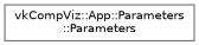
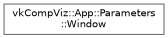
  digraph {
    rankdir=TB
-   n1 [color=grey40 fillcolor=white fontname=Helvetica fontsize=10 height=0.2 label="vkCompViz::App::Parameters\l::Parameters" shape=box style=filled width=0.4]
+   n1 [color=grey40 fillcolor=white fontname=Helvetica fontsize=10 height=0.2 label="vkCompViz::App::Parameters\l::Window" shape=box style=filled width=0.4]
  }
